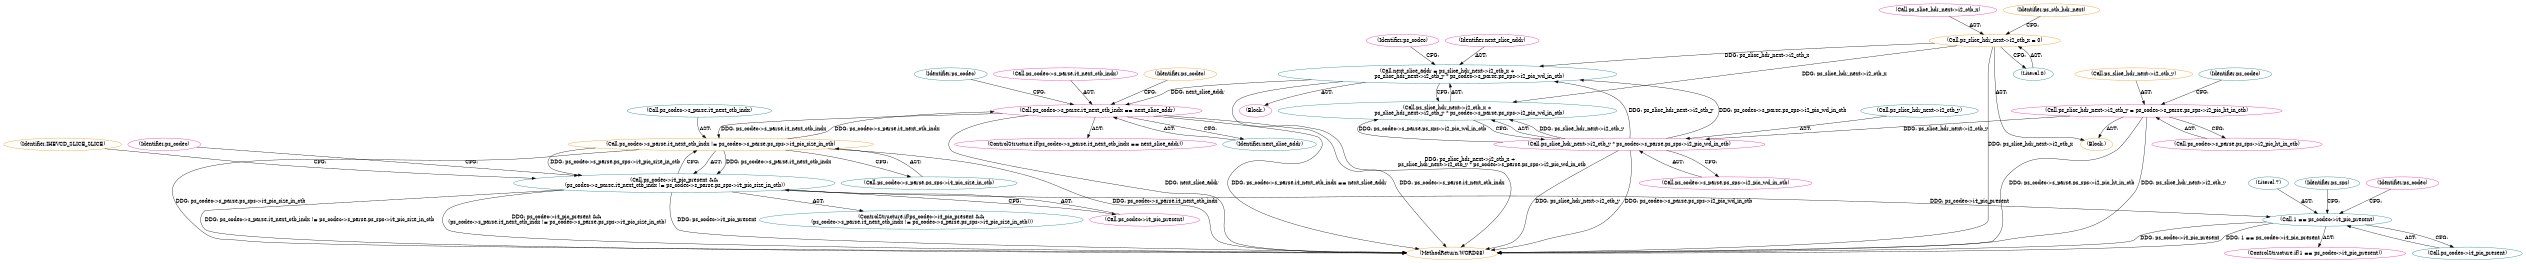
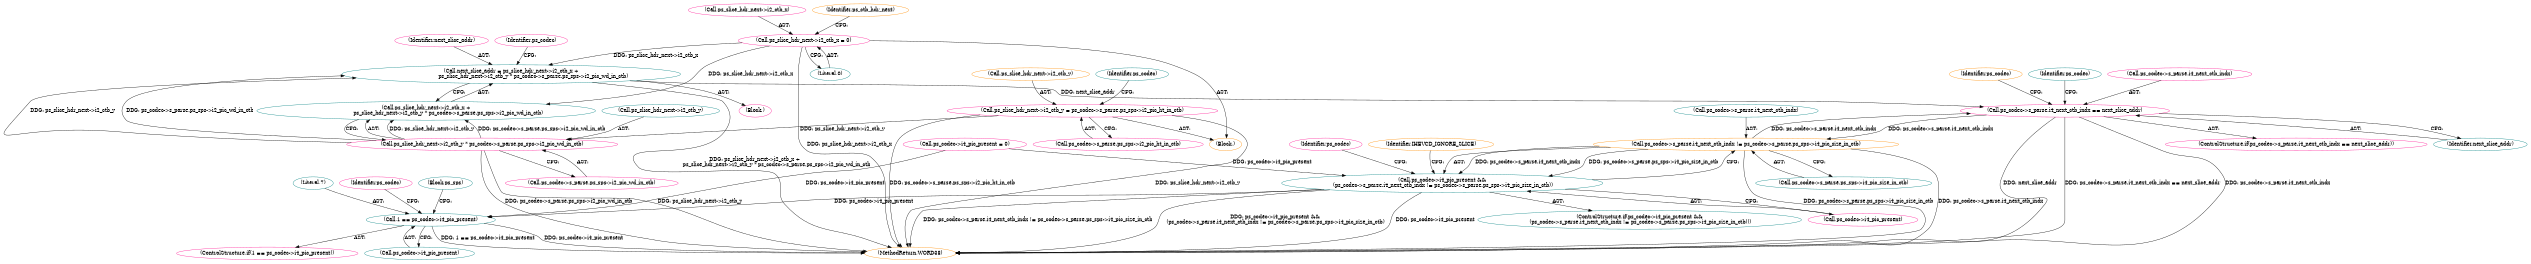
  digraph {
    node [color=deeppink]
    n1 [color=teal label="(Call,next_slice_addr = ps_slice_hdr_next->i2_ctb_x +\n                            ps_slice_hdr_next->i2_ctb_y * ps_codec->s_parse.ps_sps->i2_pic_wd_in_ctb)"]
    n2 [label="(Call,ps_codec->s_parse.i4_next_ctb_indx == next_slice_addr)"]
    n3 [color=teal label="(Call,ps_slice_hdr_next->i2_ctb_x +\n                            ps_slice_hdr_next->i2_ctb_y * ps_codec->s_parse.ps_sps->i2_pic_wd_in_ctb)"]
    n4 [label="(Block,)"]
    n5 [color=darkorange label="(MethodReturn,WORD38)"]
    n6 [color=darkorange label="(Call,ps_codec->s_parse.i4_next_ctb_indx != ps_codec->s_parse.ps_sps->i4_pic_size_in_ctb)"]
    n7 [label="(ControlStructure,if(ps_codec->s_parse.i4_next_ctb_indx == next_slice_addr))"]
    n8 [color=teal label="(Identifier,next_slice_addr)"]
    n9 [label="(Call,ps_slice_hdr_next->i2_ctb_y * ps_codec->s_parse.ps_sps->i2_pic_wd_in_ctb)"]
-   n10 [color=darkorange label="(Call,ps_slice_hdr_next->i2_ctb_x = 0)"]
+   n10 [label="(Call,ps_slice_hdr_next->i2_ctb_x = 0)"]
    n11 [color=teal label="(Literal,0)"]
    n12 [color=darkorange label="(Block,)"]
    n13 [label="(Call,ps_codec->s_parse.ps_sps->i2_pic_wd_in_ctb)"]
    n14 [label="(Call,ps_slice_hdr_next->i2_ctb_y = ps_codec->s_parse.ps_sps->i2_pic_ht_in_ctb)"]
    n15 [label="(Call,ps_codec->s_parse.ps_sps->i2_pic_ht_in_ctb)"]
    n16 [color=teal label="(Call,ps_codec->i4_pic_present &&\n (ps_codec->s_parse.i4_next_ctb_indx != ps_codec->s_parse.ps_sps->i4_pic_size_in_ctb))"]
    n17 [color=teal label="(Call,ps_codec->s_parse.ps_sps->i4_pic_size_in_ctb)"]
    n18 [color=teal label="(Call,1 == ps_codec->i4_pic_present)"]
    n19 [color=teal label="(ControlStructure,if(ps_codec->i4_pic_present &&\n (ps_codec->s_parse.i4_next_ctb_indx != ps_codec->s_parse.ps_sps->i4_pic_size_in_ctb)))"]
    n20 [label="(Call,ps_codec->i4_pic_present)"]
    n21 [label="(ControlStructure,if(1 == ps_codec->i4_pic_present))"]
    n22 [color=teal label="(Call,ps_codec->i4_pic_present)"]
    n23 [color=teal label="(Identifier,ps_codec)"]
    n24 [color=teal label="(Call,ps_codec->s_parse.i4_next_ctb_indx)"]
-   n25 [color=darkorange label="(Identifier,IHEVCD_SLICE_SLICE)"]
+   n25 [color=darkorange label="(Identifier,IHEVCD_IGNORE_SLICE)"]
    n26 [color=teal label="(Literal,7)"]
    n27 [label="(Call,ps_codec->s_parse.i4_next_ctb_indx)"]
    n28 [color=teal label="(Identifier,ps_codec)"]
    n29 [color=teal label="(Call,ps_slice_hdr_next->i2_ctb_y)"]
    n30 [color=darkorange label="(Identifier,ps_codec)"]
    n31 [label="(Call,ps_slice_hdr_next->i2_ctb_x)"]
    n32 [label="(Identifier,ps_codec)"]
    n33 [color=darkorange label="(Call,ps_slice_hdr_next->i2_ctb_y)"]
    n34 [label="(Identifier,next_slice_addr)"]
    n35 [label="(Identifier,ps_codec)"]
-   n36 [color=teal label="(Identifier,ps_sps)"]
+   n36 [color=teal label="(Block,ps_sps)"]
+   n37 [label="(Call,ps_codec->i4_pic_present = 0)"]
    n38 [color=darkorange label="(Identifier,ps_ctb_hdr_next)"]
    n39 [label="(Identifier,ps_codec)"]
    n1 -> n2 [label="DDG: next_slice_addr"]
    n1 -> n3 [label="CFG: "]
    n1 -> n4 [label="AST: "]
    n1 -> n5 [label="DDG: ps_slice_hdr_next->i2_ctb_x +\n                            ps_slice_hdr_next->i2_ctb_y * ps_codec->s_parse.ps_sps->i2_pic_wd_in_ctb"]
    n2 -> n5 [label="DDG: next_slice_addr"]
    n2 -> n5 [label="DDG: ps_codec->s_parse.i4_next_ctb_indx == next_slice_addr"]
    n2 -> n5 [label="DDG: ps_codec->s_parse.i4_next_ctb_indx"]
    n2 -> n6 [label="DDG: ps_codec->s_parse.i4_next_ctb_indx"]
    n2 -> n7 [label="AST: "]
    n2 -> n8 [label="CFG: "]
    n3 -> n1 [label="AST: "]
    n3 -> n9 [label="CFG: "]
    n6 -> n2 [label="DDG: ps_codec->s_parse.i4_next_ctb_indx"]
    n6 -> n5 [label="DDG: ps_codec->s_parse.ps_sps->i4_pic_size_in_ctb"]
    n6 -> n5 [label="DDG: ps_codec->s_parse.i4_next_ctb_indx"]
    n6 -> n16 [label="AST: "]
    n6 -> n16 [label="DDG: ps_codec->s_parse.i4_next_ctb_indx"]
    n6 -> n16 [label="DDG: ps_codec->s_parse.ps_sps->i4_pic_size_in_ctb"]
    n6 -> n17 [label="CFG: "]
    n8 -> n2 [label="AST: "]
    n9 -> n1 [label="DDG: ps_slice_hdr_next->i2_ctb_y"]
    n9 -> n1 [label="DDG: ps_codec->s_parse.ps_sps->i2_pic_wd_in_ctb"]
    n9 -> n3 [label="AST: "]
    n9 -> n3 [label="DDG: ps_slice_hdr_next->i2_ctb_y"]
    n9 -> n3 [label="DDG: ps_codec->s_parse.ps_sps->i2_pic_wd_in_ctb"]
    n9 -> n5 [label="DDG: ps_codec->s_parse.ps_sps->i2_pic_wd_in_ctb"]
    n9 -> n5 [label="DDG: ps_slice_hdr_next->i2_ctb_y"]
    n9 -> n13 [label="CFG: "]
    n10 -> n1 [label="DDG: ps_slice_hdr_next->i2_ctb_x"]
    n10 -> n3 [label="DDG: ps_slice_hdr_next->i2_ctb_x"]
    n10 -> n5 [label="DDG: ps_slice_hdr_next->i2_ctb_x"]
    n10 -> n11 [label="CFG: "]
    n10 -> n12 [label="AST: "]
    n11 -> n10 [label="AST: "]
    n13 -> n9 [label="AST: "]
    n14 -> n5 [label="DDG: ps_codec->s_parse.ps_sps->i2_pic_ht_in_ctb"]
    n14 -> n5 [label="DDG: ps_slice_hdr_next->i2_ctb_y"]
    n14 -> n9 [label="DDG: ps_slice_hdr_next->i2_ctb_y"]
    n14 -> n12 [label="AST: "]
    n14 -> n15 [label="CFG: "]
    n15 -> n14 [label="AST: "]
    n16 -> n5 [label="DDG: ps_codec->s_parse.i4_next_ctb_indx != ps_codec->s_parse.ps_sps->i4_pic_size_in_ctb"]
    n16 -> n5 [label="DDG: ps_codec->i4_pic_present &&\n (ps_codec->s_parse.i4_next_ctb_indx != ps_codec->s_parse.ps_sps->i4_pic_size_in_ctb)"]
    n16 -> n5 [label="DDG: ps_codec->i4_pic_present"]
    n16 -> n6 [label="CFG: "]
    n16 -> n18 [label="DDG: ps_codec->i4_pic_present"]
    n16 -> n19 [label="AST: "]
    n16 -> n20 [label="CFG: "]
    n17 -> n6 [label="AST: "]
    n18 -> n5 [label="DDG: ps_codec->i4_pic_present"]
    n18 -> n5 [label="DDG: 1 == ps_codec->i4_pic_present"]
    n18 -> n21 [label="AST: "]
    n18 -> n22 [label="CFG: "]
    n20 -> n16 [label="AST: "]
    n22 -> n18 [label="AST: "]
    n23 -> n2 [label="CFG: "]
    n24 -> n6 [label="AST: "]
    n25 -> n16 [label="CFG: "]
    n26 -> n18 [label="AST: "]
    n27 -> n2 [label="AST: "]
    n28 -> n14 [label="CFG: "]
    n29 -> n9 [label="AST: "]
    n30 -> n2 [label="CFG: "]
    n31 -> n10 [label="AST: "]
    n32 -> n1 [label="CFG: "]
    n33 -> n14 [label="AST: "]
    n34 -> n1 [label="AST: "]
    n35 -> n16 [label="CFG: "]
    n36 -> n18 [label="CFG: "]
+   n37 -> n16 [label="DDG: ps_codec->i4_pic_present"]
+   n37 -> n18 [label="DDG: ps_codec->i4_pic_present"]
    n38 -> n10 [label="CFG: "]
    n39 -> n18 [label="CFG: "]
  }
